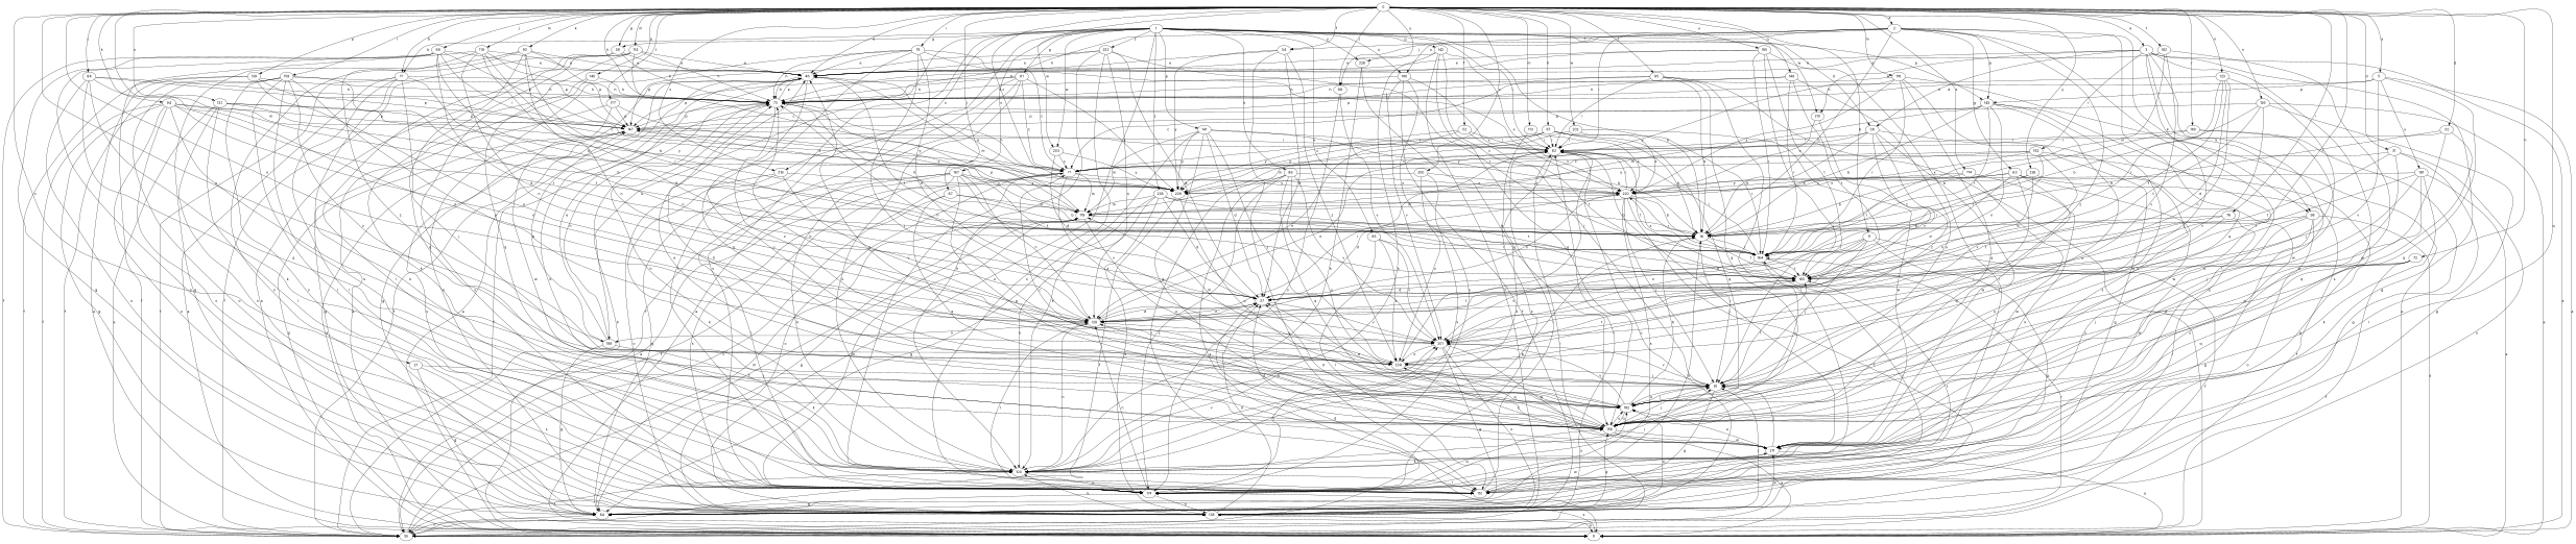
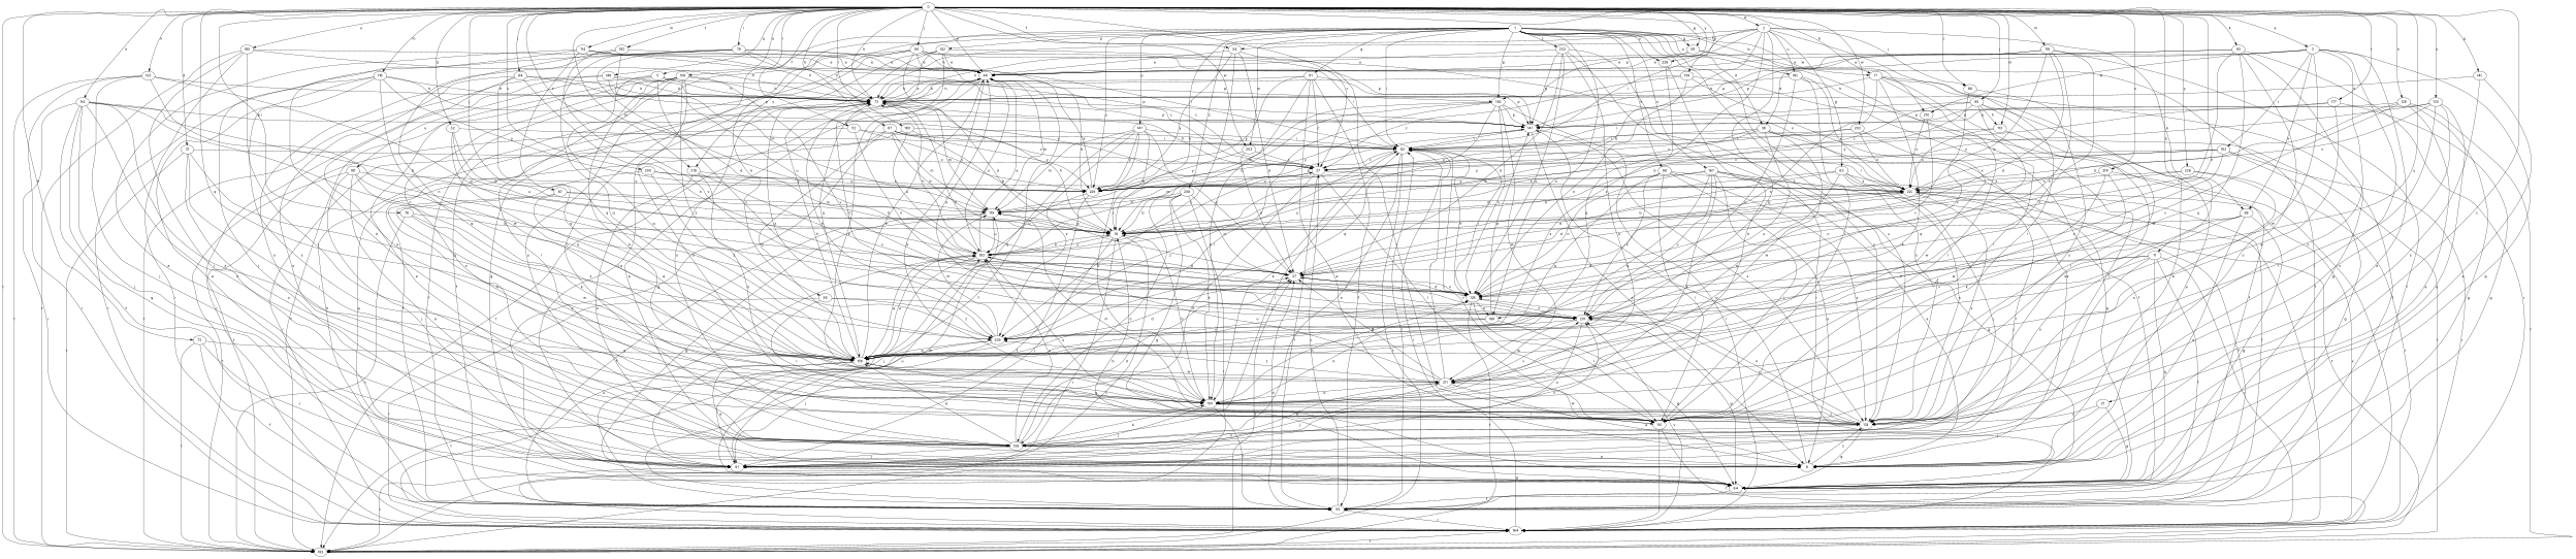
  strict digraph {
    fontname=Inter
    node [fontname=Inter]
    edge [fontname=Inter]
    0
    2
    3
    5
    11
    17
    21
    27
    31
    32
    46
    52
    54
    59
    67
    72
    73
    76
    79
    84
    85
    86
    87
    88
    93
    94
    113
    114
    116
    118
    119
    123
    126
    128
    133
    139
    140
    148
    156
    158
    160
    177
    182
    183
    185
    189
    200
    202
    203
    214
    219
    226
    228
    18
    82
    110
    145
    190
    63
    98
    239
    36
    174
    210
    9
    64
    91
    162
    211
    191
    201
    37
    55
    164
    100
    138
    220
    192
    229
    147
    1
    61
    95
    96
    141
    142
    167
    232
    238
    0 -> 2 [label=a]
    0 -> 3 [label=a]
    0 -> 5 [label=a]
    0 -> 11 [label=b]
    0 -> 17 [label=b]
    0 -> 21 [label=c]
    0 -> 27 [label=c]
    0 -> 31 [label=d]
    0 -> 32 [label=d]
    0 -> 46 [label=e]
    0 -> 52 [label=f]
    0 -> 54 [label=f]
    0 -> 59 [label=g]
    0 -> 67 [label=h]
    0 -> 72 [label=h]
    0 -> 73 [label=h]
    0 -> 76 [label=i]
    0 -> 79 [label=i]
    0 -> 84 [label=j]
    0 -> 85 [label=j]
    0 -> 86 [label=j]
    0 -> 87 [label=j]
    0 -> 88 [label=j]
    0 -> 93 [label=k]
    0 -> 94 [label=k]
    0 -> 113 [label=m]
    0 -> 114 [label=m]
    0 -> 116 [label=m]
    0 -> 118 [label=m]
    0 -> 119 [label=m]
    0 -> 123 [label=n]
    0 -> 126 [label=n]
    0 -> 128 [label=n]
    0 -> 133 [label=o]
    0 -> 139 [label=p]
    0 -> 140 [label=p]
    0 -> 148 [label=q]
    0 -> 156 [label=q]
    0 -> 158 [label=r]
    0 -> 160 [label=r]
    0 -> 177 [label=t]
    0 -> 182 [label=t]
    0 -> 183 [label=t]
    0 -> 185 [label=u]
    0 -> 189 [label=u]
    0 -> 200 [label=v]
    0 -> 202 [label=w]
    0 -> 203 [label=w]
    0 -> 214 [label=x]
    0 -> 219 [label=x]
    0 -> 226 [label=y]
    0 -> 228 [label=y]
    2 -> 54 [label=f]
    2 -> 73 [label=h]
    2 -> 88 [label=j]
    2 -> 156 [label=q]
    2 -> 18 [label=b]
    2 -> 82 [label=i]
    2 -> 110 [label=l]
    2 -> 145 [label=p]
    2 -> 190 [label=u]
    2 -> 63 [label=g]
    2 -> 98 [label=k]
    2 -> 239 [label=z]
    3 -> 46 [label=e]
    3 -> 98 [label=k]
    3 -> 36 [label=d]
    3 -> 174 [label=s]
    3 -> 210 [label=w]
    3 -> 9 [label=a]
    3 -> 64 [label=g]
    3 -> 91 [label=j]
    3 -> 162 [label=r]
    3 -> 211 [label=w]
    5 -> 73 [label=h]
    5 -> 156 [label=q]
    5 -> 145 [label=p]
    5 -> 9 [label=a]
    5 -> 191 [label=u]
    5 -> 201 [label=v]
    11 -> 128 [label=n]
    11 -> 64 [label=g]
    11 -> 91 [label=j]
    11 -> 201 [label=v]
    11 -> 37 [label=d]
    11 -> 55 [label=f]
    11 -> 164 [label=r]
    17 -> 73 [label=h]
    17 -> 128 [label=n]
    17 -> 110 [label=l]
    17 -> 9 [label=a]
    17 -> 91 [label=j]
    17 -> 55 [label=f]
    17 -> 100 [label=k]
    21 -> 174 [label=s]
    21 -> 64 [label=g]
    21 -> 91 [label=j]
    27 -> 73 [label=h]
    27 -> 119 [label=m]
    27 -> 110 [label=l]
    27 -> 239 [label=z]
    27 -> 55 [label=f]
    27 -> 138 [label=o]
    27 -> 220 [label=x]
    31 -> 27 [label=c]
    31 -> 156 [label=q]
    31 -> 183 [label=t]
    31 -> 110 [label=l]
    31 -> 138 [label=o]
    32 -> 156 [label=q]
    32 -> 18 [label=b]
    32 -> 82 [label=i]
    32 -> 192 [label=u]
    46 -> 73 [label=h]
    46 -> 119 [label=m]
    46 -> 183 [label=t]
    46 -> 9 [label=a]
    46 -> 64 [label=g]
    46 -> 55 [label=f]
    46 -> 100 [label=k]
    46 -> 192 [label=u]
    52 -> 128 [label=n]
    52 -> 183 [label=t]
    52 -> 82 [label=i]
    52 -> 229 [label=y]
    54 -> 46 [label=e]
    54 -> 110 [label=l]
    54 -> 239 [label=z]
    54 -> 37 [label=d]
    54 -> 229 [label=y]
    59 -> 46 [label=e]
    59 -> 73 [label=h]
    59 -> 110 [label=l]
    59 -> 55 [label=f]
    67 -> 27 [label=c]
    67 -> 119 [label=m]
    67 -> 156 [label=q]
    67 -> 18 [label=b]
    67 -> 82 [label=i]
    67 -> 164 [label=r]
    67 -> 229 [label=y]
    72 -> 156 [label=q]
    72 -> 183 [label=t]
    72 -> 91 [label=j]
    72 -> 55 [label=f]
    73 -> 46 [label=e]
    73 -> 119 [label=m]
    73 -> 239 [label=z]
    73 -> 55 [label=f]
    73 -> 147 [label=p]
    76 -> 183 [label=t]
    76 -> 18 [label=b]
    76 -> 239 [label=z]
    76 -> 211 [label=w]
    79 -> 27 [label=c]
    79 -> 46 [label=e]
    79 -> 73 [label=h]
    79 -> 156 [label=q]
    79 -> 82 [label=i]
    79 -> 91 [label=j]
    79 -> 37 [label=d]
    79 -> 138 [label=o]
    84 -> 73 [label=h]
    84 -> 128 [label=n]
    84 -> 156 [label=q]
    84 -> 100 [label=k]
    84 -> 138 [label=o]
    84 -> 147 [label=p]
    85 -> 27 [label=c]
-   85 -> 73 [label=h]
+   85 -> 113 [label=h]
    85 -> 156 [label=q]
    85 -> 18 [label=b]
    85 -> 82 [label=i]
    85 -> 110 [label=l]
    85 -> 9 [label=a]
    86 -> 46 [label=e]
    86 -> 18 [label=b]
    86 -> 82 [label=i]
    86 -> 64 [label=g]
    86 -> 37 [label=d]
    86 -> 55 [label=f]
    86 -> 138 [label=o]
    86 -> 147 [label=p]
    87 -> 119 [label=m]
    87 -> 156 [label=q]
    87 -> 18 [label=b]
    87 -> 174 [label=s]
    88 -> 174 [label=s]
    88 -> 201 [label=v]
    93 -> 46 [label=e]
    93 -> 128 [label=n]
    93 -> 156 [label=q]
    93 -> 64 [label=g]
    93 -> 164 [label=r]
    93 -> 138 [label=o]
    93 -> 147 [label=p]
    94 -> 128 [label=n]
    94 -> 18 [label=b]
    94 -> 174 [label=s]
    94 -> 64 [label=g]
    94 -> 91 [label=j]
    94 -> 55 [label=f]
    94 -> 164 [label=r]
    94 -> 138 [label=o]
    94 -> 147 [label=p]
    113 -> 82 [label=i]
    113 -> 174 [label=s]
    113 -> 220 [label=x]
    114 -> 27 [label=c]
    114 -> 46 [label=e]
    114 -> 73 [label=h]
    114 -> 156 [label=q]
    114 -> 9 [label=a]
    114 -> 100 [label=k]
    116 -> 73 [label=h]
    116 -> 156 [label=q]
    116 -> 174 [label=s]
    116 -> 9 [label=a]
    116 -> 164 [label=r]
    116 -> 220 [label=x]
    116 -> 229 [label=y]
    118 -> 46 [label=e]
    118 -> 128 [label=n]
    118 -> 18 [label=b]
    118 -> 239 [label=z]
    118 -> 37 [label=d]
    118 -> 55 [label=f]
    118 -> 147 [label=p]
    119 -> 18 [label=b]
    119 -> 64 [label=g]
    119 -> 55 [label=f]
    119 -> 192 [label=u]
    119 -> 147 [label=p]
    123 -> 73 [label=h]
    123 -> 128 [label=n]
    123 -> 183 [label=t]
    123 -> 91 [label=j]
    123 -> 37 [label=d]
    123 -> 164 [label=r]
    126 -> 183 [label=t]
    126 -> 18 [label=b]
    126 -> 9 [label=a]
    126 -> 64 [label=g]
    126 -> 201 [label=v]
    126 -> 147 [label=p]
    128 -> 73 [label=h]
    128 -> 183 [label=t]
    128 -> 189 [label=n]
    128 -> 82 [label=i]
    128 -> 110 [label=l]
    128 -> 201 [label=v]
    128 -> 37 [label=d]
    133 -> 110 [label=l]
    133 -> 174 [label=s]
    133 -> 9 [label=a]
    133 -> 220 [label=x]
    133 -> 229 [label=y]
    133 -> 147 [label=p]
    139 -> 27 [label=c]
    139 -> 73 [label=h]
    139 -> 128 [label=n]
    139 -> 9 [label=a]
    139 -> 55 [label=f]
    140 -> 73 [label=h]
    140 -> 174 [label=s]
    140 -> 9 [label=a]
    148 -> 73 [label=h]
    148 -> 183 [label=t]
    148 -> 164 [label=r]
    148 -> 192 [label=u]
    148 -> 147 [label=p]
    156 -> 46 [label=e]
    156 -> 73 [label=h]
    156 -> 128 [label=n]
    156 -> 9 [label=a]
    156 -> 91 [label=j]
    156 -> 211 [label=w]
    156 -> 37 [label=d]
    156 -> 192 [label=u]
    158 -> 73 [label=h]
    158 -> 183 [label=t]
    158 -> 110 [label=l]
    158 -> 239 [label=z]
    158 -> 174 [label=s]
    158 -> 201 [label=v]
    158 -> 55 [label=f]
    158 -> 100 [label=k]
    158 -> 138 [label=o]
    160 -> 18 [label=b]
    160 -> 82 [label=i]
    160 -> 64 [label=g]
    160 -> 192 [label=u]
    177 -> 64 [label=g]
    177 -> 211 [label=w]
    177 -> 229 [label=y]
    177 -> 147 [label=p]
    182 -> 46 [label=e]
    182 -> 119 [label=m]
    182 -> 211 [label=w]
    182 -> 201 [label=v]
    183 -> 37 [label=d]
    185 -> 46 [label=e]
    185 -> 73 [label=h]
    185 -> 183 [label=t]
    185 -> 110 [label=l]
    185 -> 91 [label=j]
    185 -> 164 [label=r]
    189 -> 46 [label=e]
    189 -> 73 [label=h]
    189 -> 64 [label=g]
    189 -> 100 [label=k]
    189 -> 147 [label=p]
    200 -> 239 [label=z]
    200 -> 100 [label=k]
    200 -> 220 [label=x]
    200 -> 229 [label=y]
    202 -> 27 [label=c]
    202 -> 82 [label=i]
    202 -> 211 [label=w]
    202 -> 220 [label=x]
    203 -> 27 [label=c]
    203 -> 37 [label=d]
    203 -> 229 [label=y]
    214 -> 211 [label=w]
    214 -> 164 [label=r]
    214 -> 100 [label=k]
    214 -> 220 [label=x]
    219 -> 201 [label=v]
    219 -> 100 [label=k]
    219 -> 138 [label=o]
    219 -> 229 [label=y]
    226 -> 128 [label=n]
    226 -> 174 [label=s]
    226 -> 164 [label=r]
    226 -> 220 [label=x]
    228 -> 156 [label=q]
    228 -> 100 [label=k]
    18 -> 73 [label=h]
    18 -> 183 [label=t]
    18 -> 91 [label=j]
    18 -> 164 [label=r]
-   98 -> 192 [label=u]
+   18 -> 192 [label=u]
    82 -> 27 [label=c]
    82 -> 128 [label=n]
    82 -> 183 [label=t]
    82 -> 100 [label=k]
    82 -> 138 [label=o]
    110 -> 183 [label=t]
    110 -> 82 [label=i]
    110 -> 211 [label=w]
    110 -> 164 [label=r]
    145 -> 119 [label=m]
    145 -> 128 [label=n]
    145 -> 156 [label=q]
    145 -> 18 [label=b]
    145 -> 211 [label=w]
    145 -> 164 [label=r]
    145 -> 192 [label=u]
    145 -> 147 [label=p]
    190 -> 73 [label=h]
    190 -> 174 [label=s]
    190 -> 201 [label=v]
    190 -> 55 [label=f]
    190 -> 220 [label=x]
    63 -> 156 [label=q]
    63 -> 18 [label=b]
    63 -> 174 [label=s]
    63 -> 91 [label=j]
    63 -> 37 [label=d]
    63 -> 55 [label=f]
    63 -> 220 [label=x]
    98 -> 18 [label=b]
    98 -> 110 [label=l]
    98 -> 9 [label=a]
    98 -> 64 [label=g]
    98 -> 138 [label=o]
    239 -> 73 [label=h]
    239 -> 119 [label=m]
    239 -> 156 [label=q]
    239 -> 183 [label=t]
    239 -> 82 [label=i]
    239 -> 91 [label=j]
    36 -> 183 [label=t]
    36 -> 18 [label=b]
    36 -> 82 [label=i]
    36 -> 239 [label=z]
    36 -> 64 [label=g]
    36 -> 211 [label=w]
    36 -> 229 [label=y]
    174 -> 119 [label=m]
    174 -> 128 [label=n]
    174 -> 156 [label=q]
    174 -> 64 [label=g]
    174 -> 201 [label=v]
    174 -> 138 [label=o]
    174 -> 192 [label=u]
    210 -> 201 [label=v]
    210 -> 220 [label=x]
    9 -> 174 [label=s]
    9 -> 147 [label=p]
    64 -> 119 [label=m]
    64 -> 18 [label=b]
    64 -> 55 [label=f]
    91 -> 183 [label=t]
    91 -> 64 [label=g]
    91 -> 201 [label=v]
    91 -> 192 [label=u]
    162 -> 27 [label=c]
    162 -> 64 [label=g]
    162 -> 201 [label=v]
    162 -> 164 [label=r]
    162 -> 220 [label=x]
    162 -> 229 [label=y]
    211 -> 82 [label=i]
    211 -> 239 [label=z]
    211 -> 9 [label=a]
    211 -> 91 [label=j]
    211 -> 37 [label=d]
    211 -> 100 [label=k]
    211 -> 192 [label=u]
    191 -> 156 [label=q]
    191 -> 183 [label=t]
    191 -> 9 [label=a]
    191 -> 91 [label=j]
    191 -> 100 [label=k]
    191 -> 229 [label=y]
    201 -> 239 [label=z]
    201 -> 64 [label=g]
    201 -> 211 [label=w]
    201 -> 138 [label=o]
    37 -> 128 [label=n]
    37 -> 201 [label=v]
    37 -> 220 [label=x]
    55 -> 27 [label=c]
    55 -> 73 [label=h]
    55 -> 82 [label=i]
    55 -> 37 [label=d]
    55 -> 164 [label=r]
    164 -> 183 [label=t]
    164 -> 82 [label=i]
    164 -> 201 [label=v]
    164 -> 220 [label=x]
    164 -> 192 [label=u]
    100 -> 128 [label=n]
    100 -> 18 [label=b]
    100 -> 110 [label=l]
    100 -> 174 [label=s]
    100 -> 91 [label=j]
    100 -> 201 [label=v]
    100 -> 55 [label=f]
    138 -> 156 [label=q]
    138 -> 82 [label=i]
    138 -> 9 [label=a]
    138 -> 91 [label=j]
    138 -> 211 [label=w]
    138 -> 37 [label=d]
    138 -> 100 [label=k]
    138 -> 192 [label=u]
    220 -> 119 [label=m]
    220 -> 18 [label=b]
    220 -> 82 [label=i]
    220 -> 174 [label=s]
    220 -> 91 [label=j]
    220 -> 37 [label=d]
    220 -> 55 [label=f]
    220 -> 164 [label=r]
    192 -> 27 [label=c]
    192 -> 46 [label=e]
    192 -> 73 [label=h]
    192 -> 156 [label=q]
    192 -> 18 [label=b]
    192 -> 91 [label=j]
    192 -> 201 [label=v]
    192 -> 37 [label=d]
    229 -> 46 [label=e]
    229 -> 55 [label=f]
    229 -> 192 [label=u]
    147 -> 82 [label=i]
    147 -> 174 [label=s]
    147 -> 9 [label=a]
    147 -> 229 [label=y]
    1 -> 17 [label=b]
    1 -> 59 [label=g]
    1 -> 189 [label=u]
    1 -> 203 [label=w]
    1 -> 219 [label=x]
    1 -> 228 [label=y]
    1 -> 18 [label=b]
    1 -> 82 [label=i]
    1 -> 110 [label=l]
    1 -> 145 [label=p]
    1 -> 190 [label=u]
    1 -> 36 [label=d]
    1 -> 174 [label=s]
    1 -> 210 [label=w]
    1 -> 138 [label=o]
+   1 -> 229 [label=y]
    1 -> 61 [label=g]
    1 -> 95 [label=k]
    1 -> 96 [label=k]
    1 -> 141 [label=p]
    1 -> 142 [label=p]
    1 -> 167 [label=s]
    1 -> 232 [label=z]
    1 -> 238 [label=z]
    61 -> 27 [label=c]
    61 -> 73 [label=h]
    61 -> 9 [label=a]
    61 -> 55 [label=f]
    61 -> 100 [label=k]
    61 -> 229 [label=y]
    61 -> 147 [label=p]
    95 -> 110 [label=l]
    95 -> 239 [label=z]
    95 -> 201 [label=v]
    95 -> 164 [label=r]
    96 -> 156 [label=q]
    96 -> 110 [label=l]
    96 -> 174 [label=s]
    96 -> 9 [label=a]
    96 -> 201 [label=v]
    96 -> 220 [label=x]
    96 -> 192 [label=u]
    141 -> 119 [label=m]
    141 -> 156 [label=q]
    141 -> 18 [label=b]
    141 -> 82 [label=i]
    141 -> 239 [label=z]
    141 -> 37 [label=d]
    141 -> 100 [label=k]
    141 -> 229 [label=y]
    142 -> 46 [label=e]
    142 -> 156 [label=q]
    142 -> 91 [label=j]
    142 -> 100 [label=k]
    142 -> 138 [label=o]
    142 -> 220 [label=x]
    167 -> 128 [label=n]
    167 -> 156 [label=q]
    167 -> 183 [label=t]
    167 -> 110 [label=l]
    167 -> 9 [label=a]
    167 -> 64 [label=g]
    167 -> 201 [label=v]
    167 -> 100 [label=k]
    167 -> 229 [label=y]
    232 -> 46 [label=e]
    232 -> 128 [label=n]
    232 -> 174 [label=s]
    232 -> 37 [label=d]
    232 -> 164 [label=r]
    232 -> 100 [label=k]
    232 -> 147 [label=p]
    238 -> 119 [label=m]
    238 -> 183 [label=t]
    238 -> 18 [label=b]
    238 -> 64 [label=g]
    238 -> 37 [label=d]
    238 -> 100 [label=k]
    238 -> 138 [label=o]
  }
